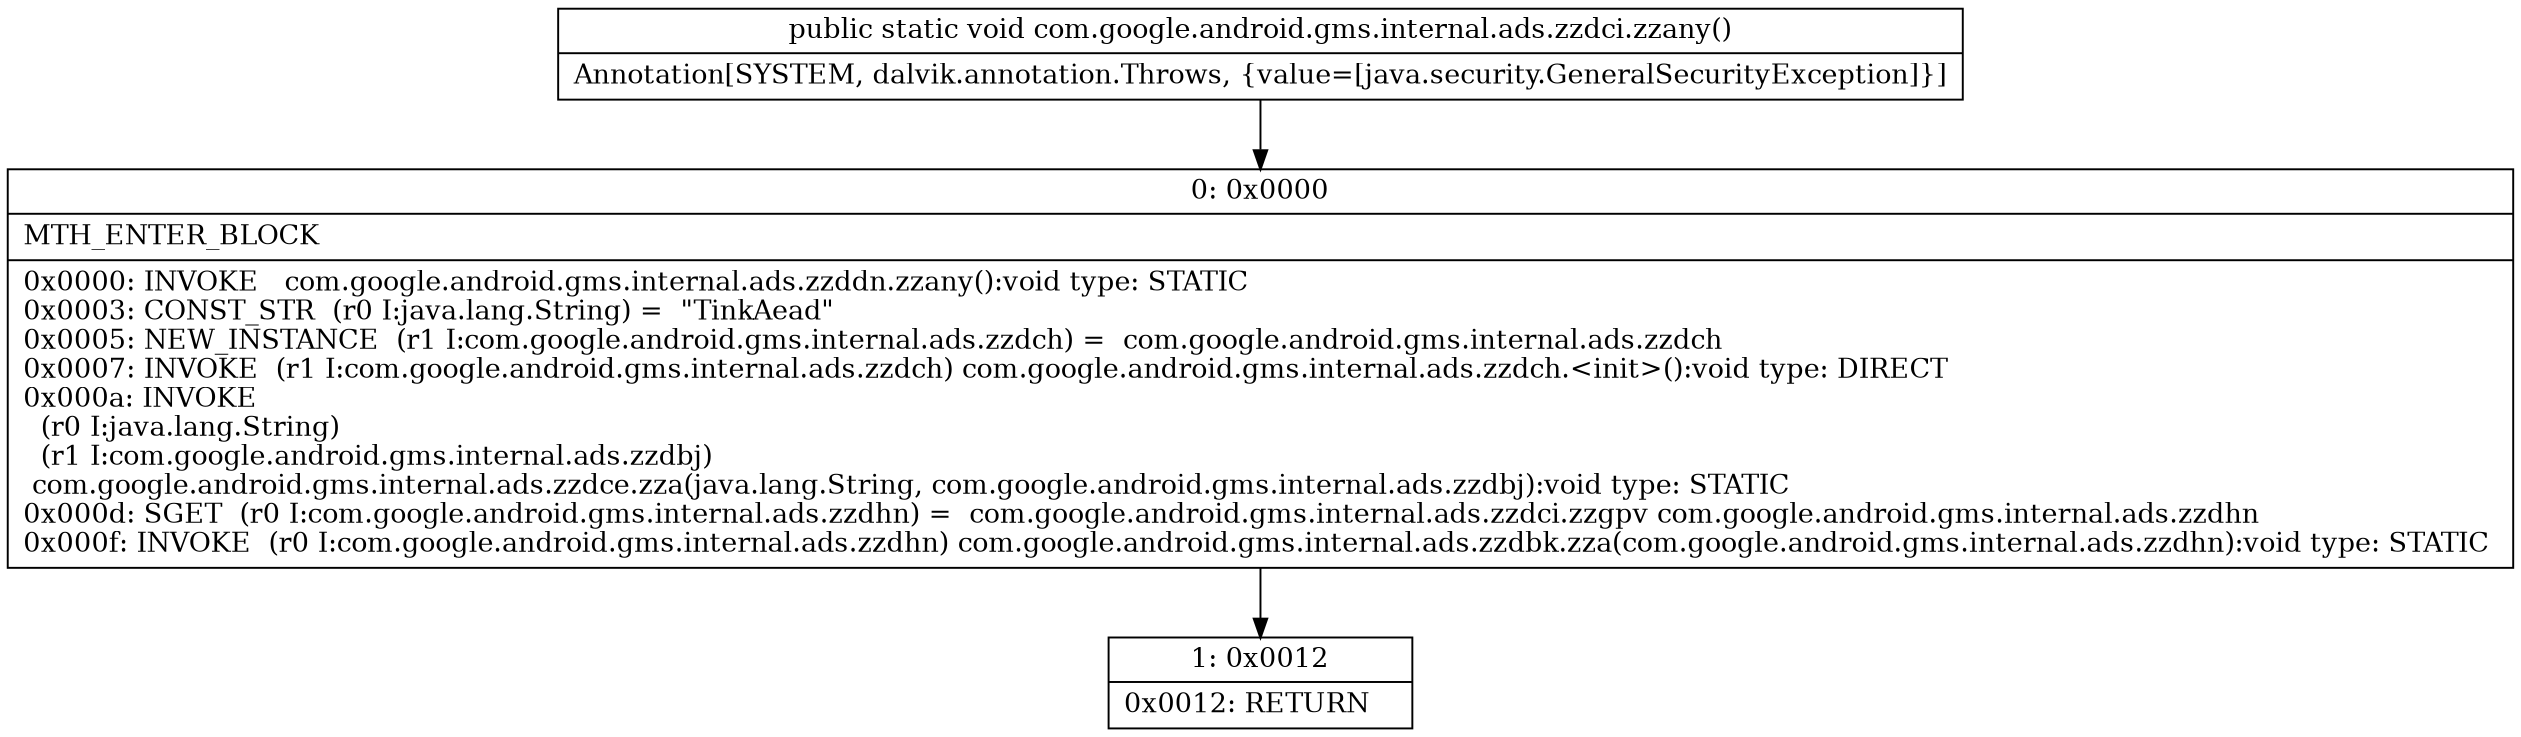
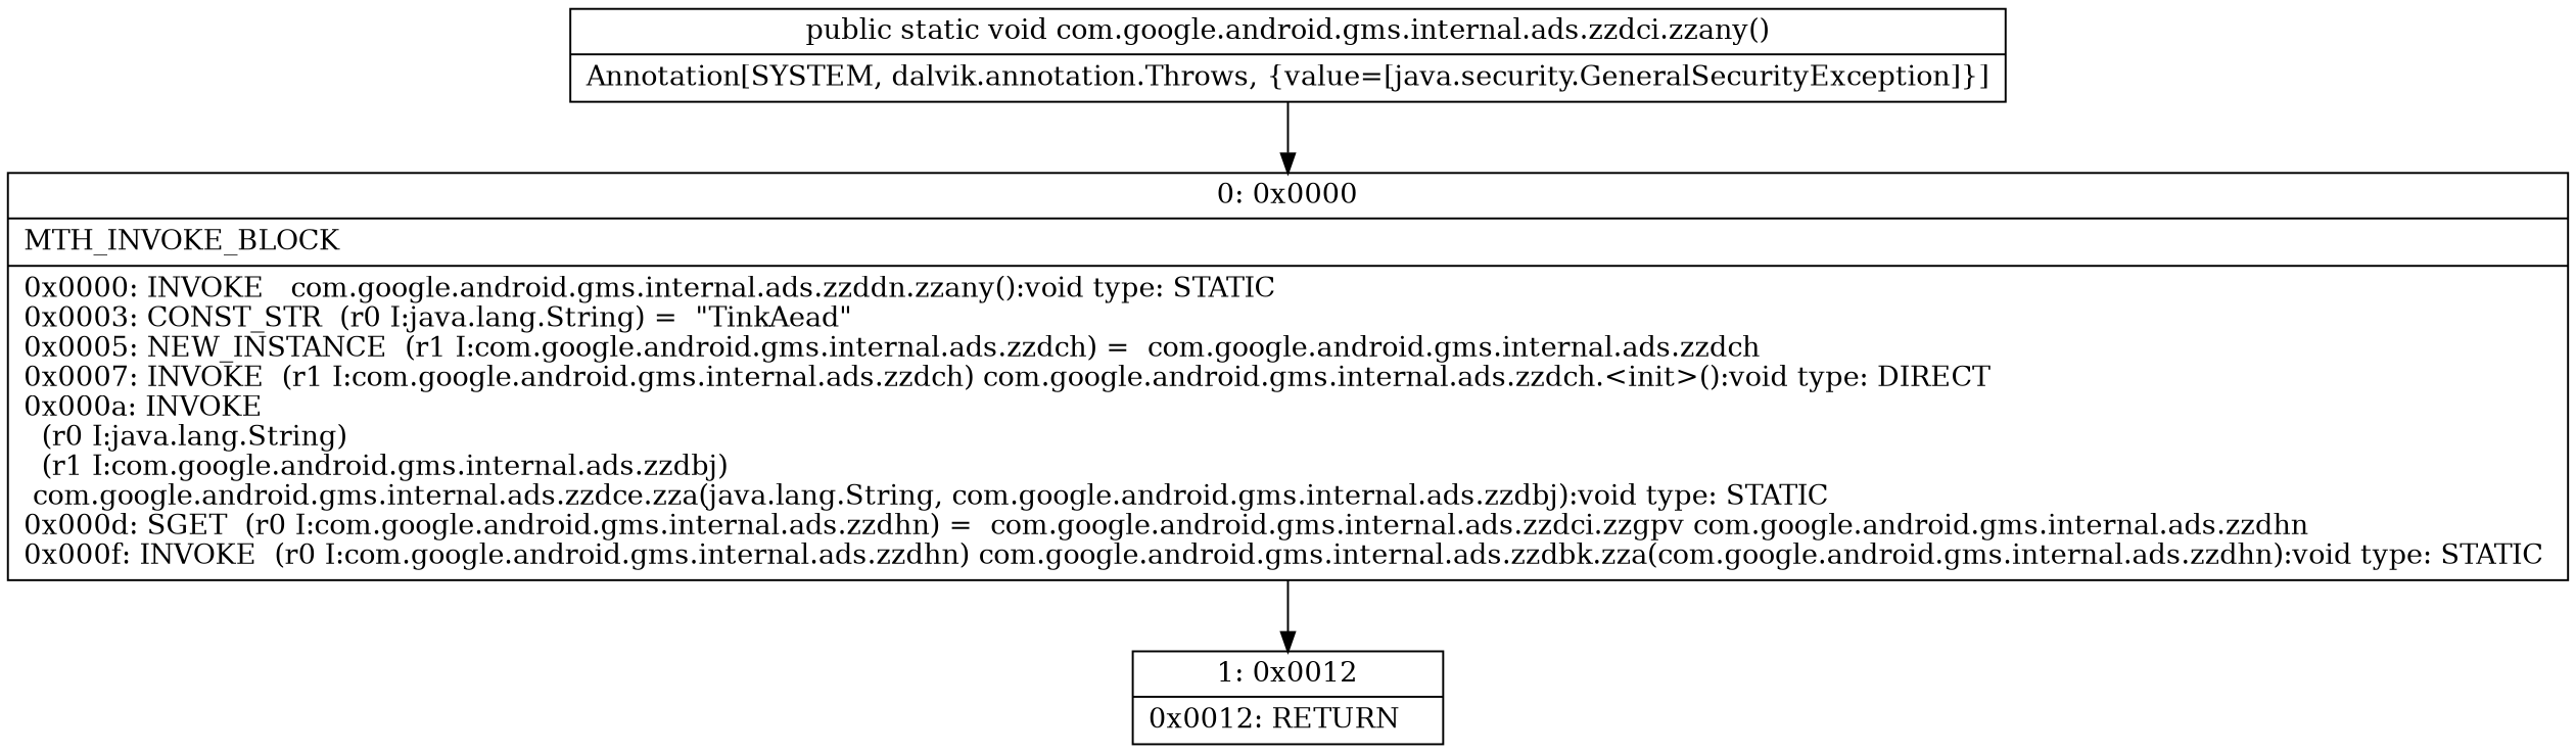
  digraph {
    node [shape=record]
-   n1 [label="{0\:\ 0x0000|MTH_ENTER_BLOCK\l|0x0000: INVOKE   com.google.android.gms.internal.ads.zzddn.zzany():void type: STATIC \l0x0003: CONST_STR  (r0 I:java.lang.String) =  \"TinkAead\" \l0x0005: NEW_INSTANCE  (r1 I:com.google.android.gms.internal.ads.zzdch) =  com.google.android.gms.internal.ads.zzdch \l0x0007: INVOKE  (r1 I:com.google.android.gms.internal.ads.zzdch) com.google.android.gms.internal.ads.zzdch.\<init\>():void type: DIRECT \l0x000a: INVOKE  \l  (r0 I:java.lang.String)\l  (r1 I:com.google.android.gms.internal.ads.zzdbj)\l com.google.android.gms.internal.ads.zzdce.zza(java.lang.String, com.google.android.gms.internal.ads.zzdbj):void type: STATIC \l0x000d: SGET  (r0 I:com.google.android.gms.internal.ads.zzdhn) =  com.google.android.gms.internal.ads.zzdci.zzgpv com.google.android.gms.internal.ads.zzdhn \l0x000f: INVOKE  (r0 I:com.google.android.gms.internal.ads.zzdhn) com.google.android.gms.internal.ads.zzdbk.zza(com.google.android.gms.internal.ads.zzdhn):void type: STATIC \l}"]
+   n1 [label="{0\:\ 0x0000|MTH_INVOKE_BLOCK\l|0x0000: INVOKE   com.google.android.gms.internal.ads.zzddn.zzany():void type: STATIC \l0x0003: CONST_STR  (r0 I:java.lang.String) =  \"TinkAead\" \l0x0005: NEW_INSTANCE  (r1 I:com.google.android.gms.internal.ads.zzdch) =  com.google.android.gms.internal.ads.zzdch \l0x0007: INVOKE  (r1 I:com.google.android.gms.internal.ads.zzdch) com.google.android.gms.internal.ads.zzdch.\<init\>():void type: DIRECT \l0x000a: INVOKE  \l  (r0 I:java.lang.String)\l  (r1 I:com.google.android.gms.internal.ads.zzdbj)\l com.google.android.gms.internal.ads.zzdce.zza(java.lang.String, com.google.android.gms.internal.ads.zzdbj):void type: STATIC \l0x000d: SGET  (r0 I:com.google.android.gms.internal.ads.zzdhn) =  com.google.android.gms.internal.ads.zzdci.zzgpv com.google.android.gms.internal.ads.zzdhn \l0x000f: INVOKE  (r0 I:com.google.android.gms.internal.ads.zzdhn) com.google.android.gms.internal.ads.zzdbk.zza(com.google.android.gms.internal.ads.zzdhn):void type: STATIC \l}"]
    n2 [label="{1\:\ 0x0012|0x0012: RETURN   \l}"]
    n3 [label="{public static void com.google.android.gms.internal.ads.zzdci.zzany()  | Annotation[SYSTEM, dalvik.annotation.Throws, \{value=[java.security.GeneralSecurityException]\}]\l}"]
    n1 -> n2
    n3 -> n1
  }
